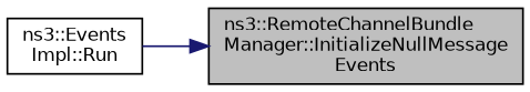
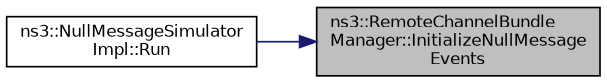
  digraph {
    rankdir=RL
    node [color=black fontname=Helvetica fontsize=10 shape=record style=filled]
    n1 [fillcolor=grey75 fontcolor=black height=0.2 label="ns3::RemoteChannelBundle\lManager::InitializeNullMessage\lEvents" width=0.4]
-   n2 [fillcolor=white height=0.2 label="ns3::Events\lImpl::Run" width=0.4]
+   n2 [fillcolor=white height=0.2 label="ns3::NullMessageSimulator\lImpl::Run" width=0.4]
    n1 -> n2 [color=midnightblue dir=back fontname=Helvetica fontsize=10 labelfontname=Helvetica labelfontsize=10 style=solid]
  }
